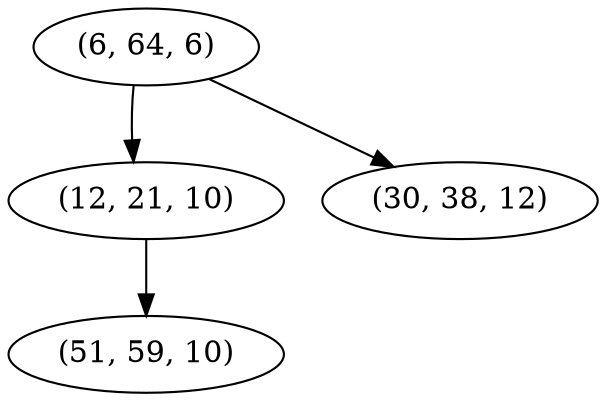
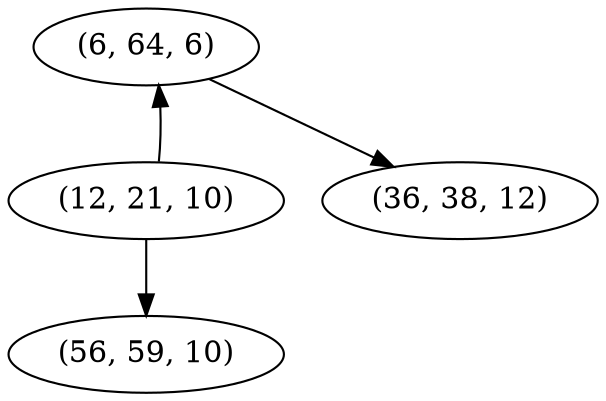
  digraph {
    "(6, 64, 6)"
    "(12, 21, 10)"
-   "(30, 38, 12)"
-   "(51, 59, 10)"
-   "(6, 64, 6)" -> "(12, 21, 10)"
+   "(30, 38, 12)" [label="(36, 38, 12)"]
+   "(51, 59, 10)" [label="(56, 59, 10)"]
+   "(12, 21, 10)" -> "(6, 64, 6)"
    "(6, 64, 6)" -> "(30, 38, 12)"
    "(12, 21, 10)" -> "(51, 59, 10)"
  }
